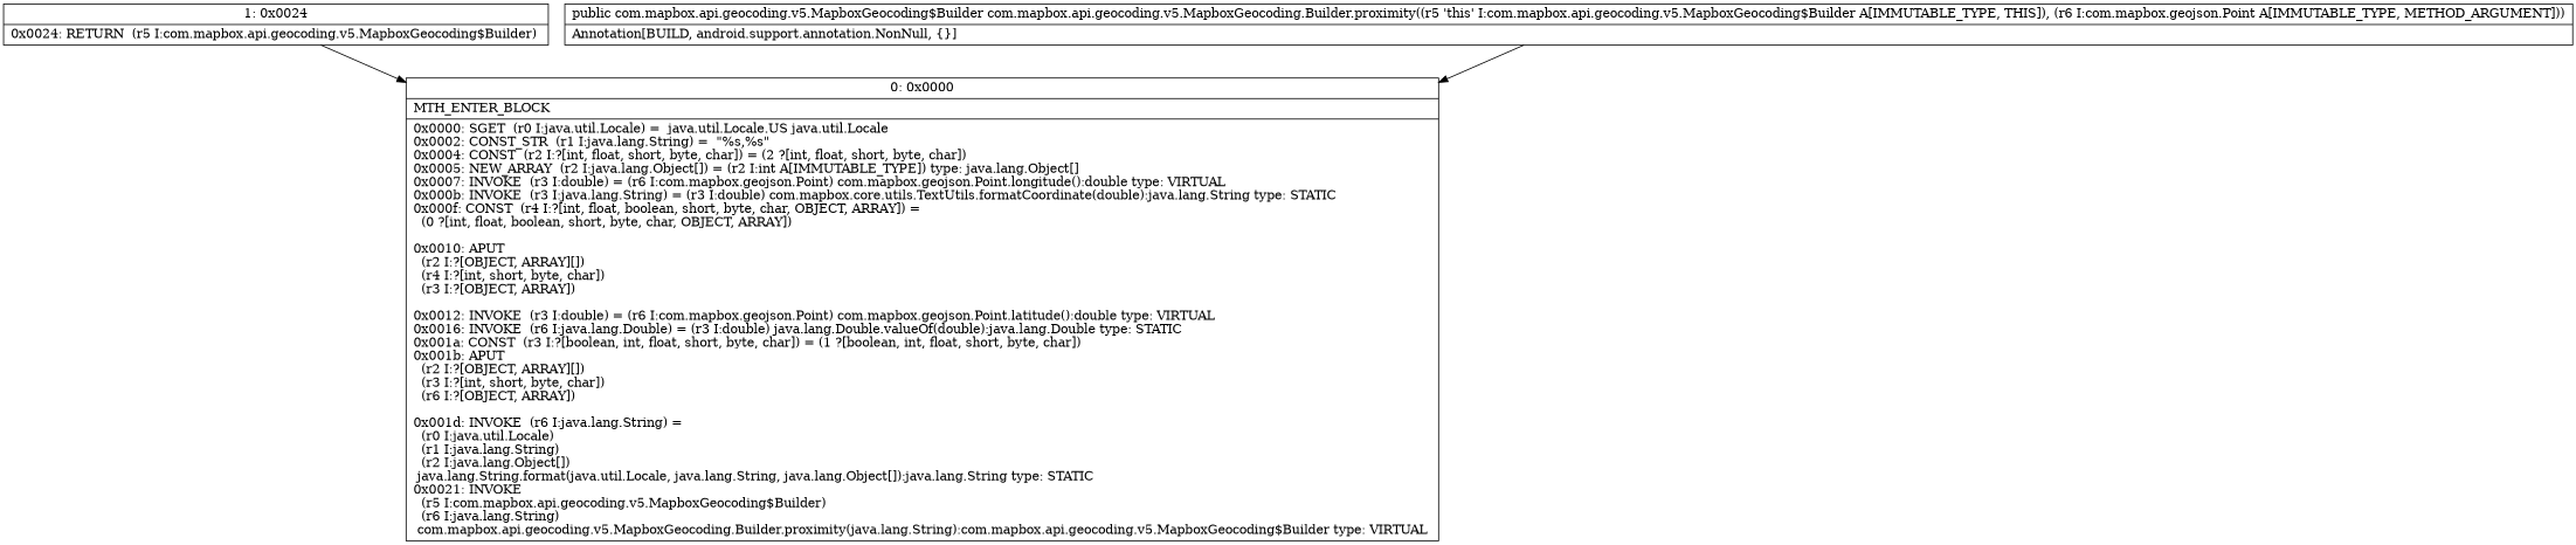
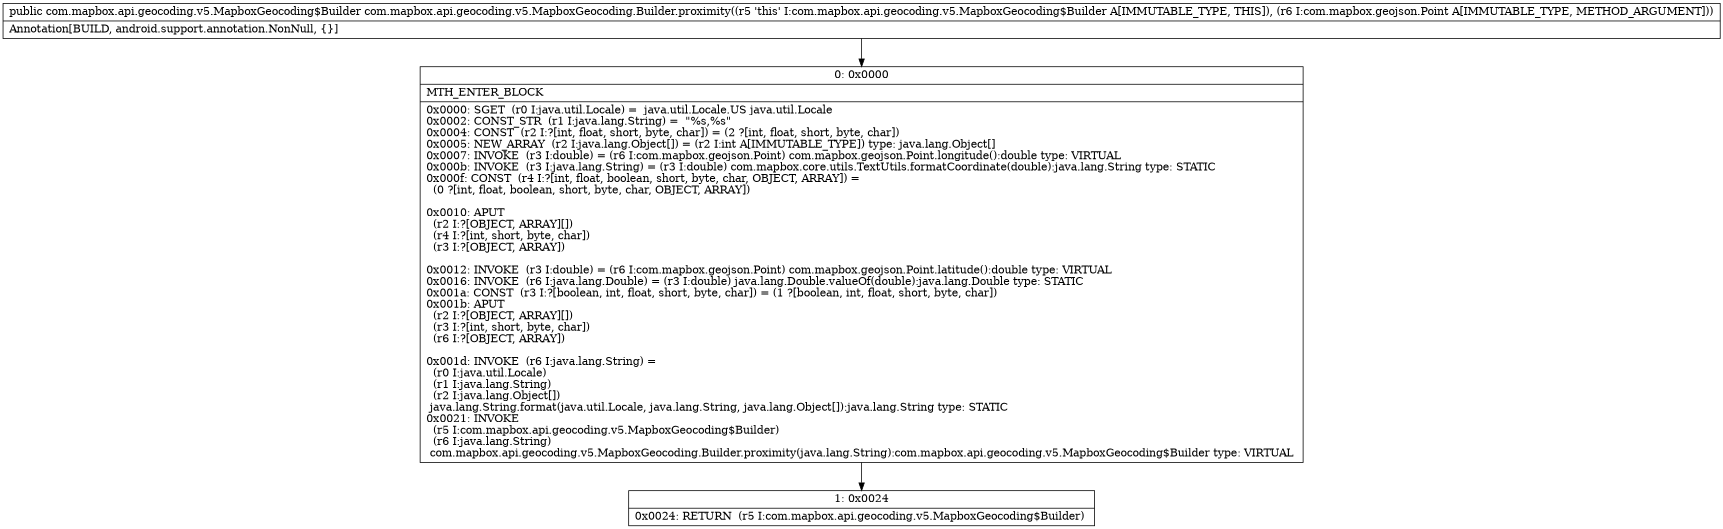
  digraph {
    node [shape=record]
    n1 [label="{0\:\ 0x0000|MTH_ENTER_BLOCK\l|0x0000: SGET  (r0 I:java.util.Locale) =  java.util.Locale.US java.util.Locale \l0x0002: CONST_STR  (r1 I:java.lang.String) =  \"%s,%s\" \l0x0004: CONST  (r2 I:?[int, float, short, byte, char]) = (2 ?[int, float, short, byte, char]) \l0x0005: NEW_ARRAY  (r2 I:java.lang.Object[]) = (r2 I:int A[IMMUTABLE_TYPE]) type: java.lang.Object[] \l0x0007: INVOKE  (r3 I:double) = (r6 I:com.mapbox.geojson.Point) com.mapbox.geojson.Point.longitude():double type: VIRTUAL \l0x000b: INVOKE  (r3 I:java.lang.String) = (r3 I:double) com.mapbox.core.utils.TextUtils.formatCoordinate(double):java.lang.String type: STATIC \l0x000f: CONST  (r4 I:?[int, float, boolean, short, byte, char, OBJECT, ARRAY]) = \l  (0 ?[int, float, boolean, short, byte, char, OBJECT, ARRAY])\l \l0x0010: APUT  \l  (r2 I:?[OBJECT, ARRAY][])\l  (r4 I:?[int, short, byte, char])\l  (r3 I:?[OBJECT, ARRAY])\l \l0x0012: INVOKE  (r3 I:double) = (r6 I:com.mapbox.geojson.Point) com.mapbox.geojson.Point.latitude():double type: VIRTUAL \l0x0016: INVOKE  (r6 I:java.lang.Double) = (r3 I:double) java.lang.Double.valueOf(double):java.lang.Double type: STATIC \l0x001a: CONST  (r3 I:?[boolean, int, float, short, byte, char]) = (1 ?[boolean, int, float, short, byte, char]) \l0x001b: APUT  \l  (r2 I:?[OBJECT, ARRAY][])\l  (r3 I:?[int, short, byte, char])\l  (r6 I:?[OBJECT, ARRAY])\l \l0x001d: INVOKE  (r6 I:java.lang.String) = \l  (r0 I:java.util.Locale)\l  (r1 I:java.lang.String)\l  (r2 I:java.lang.Object[])\l java.lang.String.format(java.util.Locale, java.lang.String, java.lang.Object[]):java.lang.String type: STATIC \l0x0021: INVOKE  \l  (r5 I:com.mapbox.api.geocoding.v5.MapboxGeocoding$Builder)\l  (r6 I:java.lang.String)\l com.mapbox.api.geocoding.v5.MapboxGeocoding.Builder.proximity(java.lang.String):com.mapbox.api.geocoding.v5.MapboxGeocoding$Builder type: VIRTUAL \l}"]
    n2 [label="{1\:\ 0x0024|0x0024: RETURN  (r5 I:com.mapbox.api.geocoding.v5.MapboxGeocoding$Builder) \l}"]
    n3 [label="{public com.mapbox.api.geocoding.v5.MapboxGeocoding$Builder com.mapbox.api.geocoding.v5.MapboxGeocoding.Builder.proximity((r5 'this' I:com.mapbox.api.geocoding.v5.MapboxGeocoding$Builder A[IMMUTABLE_TYPE, THIS]), (r6 I:com.mapbox.geojson.Point A[IMMUTABLE_TYPE, METHOD_ARGUMENT]))  | Annotation[BUILD, android.support.annotation.NonNull, \{\}]\l}"]
-   n2 -> n1
+   n1 -> n2
    n3 -> n1
  }
